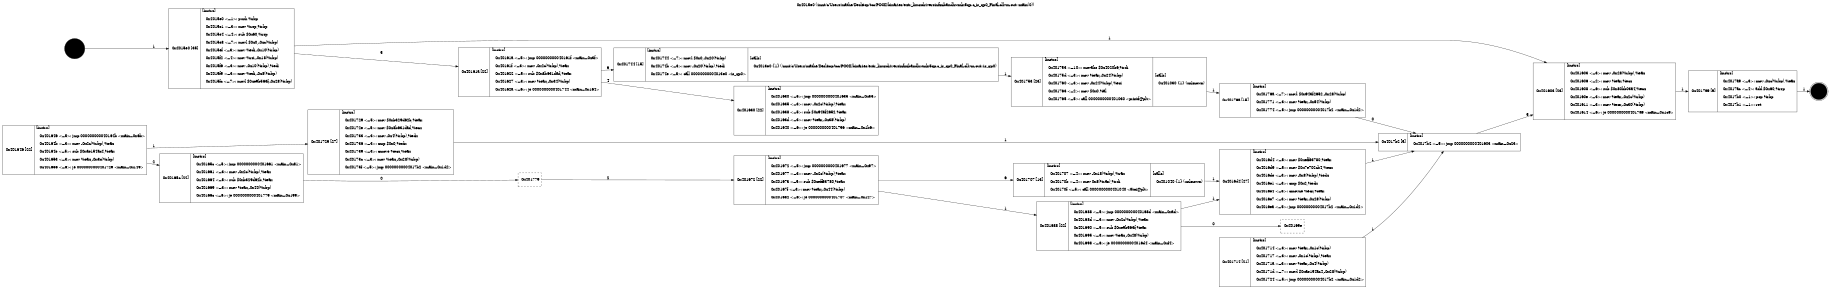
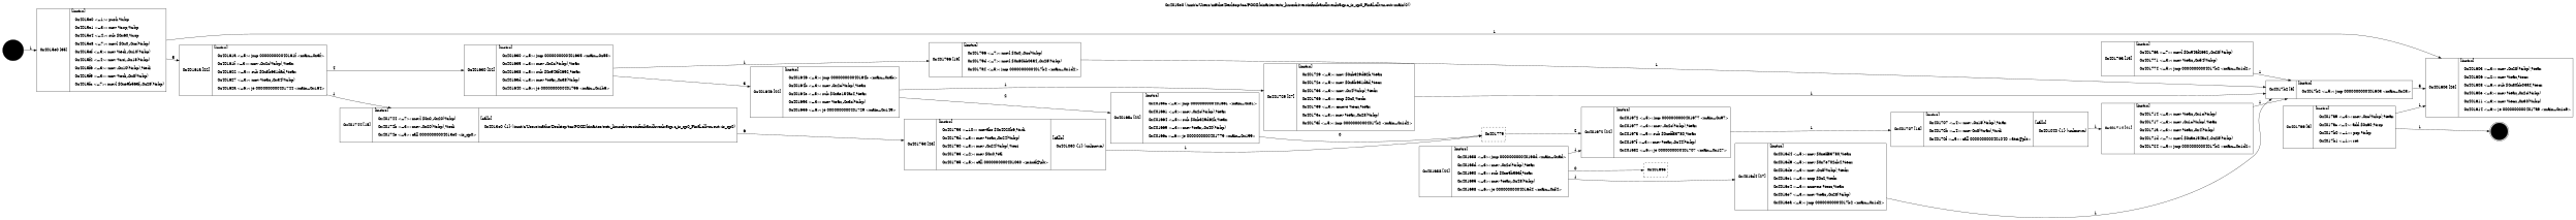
  digraph {
    label="0x4015e0 (/mnt/c/Users/mathe/Desktop/tcc/POCII/binaries/extr_linuxdriversinfinibandhwmlx5qp.c_is_qp0_Final-ollvm.out::main(0))"
    labelloc=t
    rankdir=LR
    node [shape=record]
    Entry [fillcolor=black height=0.3 shape=circle style=filled width=0.3]
    n2 [label="{\n     0x4015e0 [35]\l\n     | [instrs]\l\n     &nbsp;&nbsp;0x4015e0 \<+1\>: push %rbp\l\n     &nbsp;&nbsp;0x4015e1 \<+3\>: mov %rsp,%rbp\l\n     &nbsp;&nbsp;0x4015e4 \<+4\>: sub $0x60,%rsp\l\n     &nbsp;&nbsp;0x4015e8 \<+7\>: movl $0x0,-0xc(%rbp)\l\n     &nbsp;&nbsp;0x4015ef \<+3\>: mov %edi,-0x10(%rbp)\l\n     &nbsp;&nbsp;0x4015f2 \<+4\>: mov %rsi,-0x18(%rbp)\l\n     &nbsp;&nbsp;0x4015f6 \<+3\>: mov -0x10(%rbp),%edi\l\n     &nbsp;&nbsp;0x4015f9 \<+3\>: mov %edi,-0x8(%rbp)\l\n     &nbsp;&nbsp;0x4015fc \<+7\>: movl $0xe9b563f,-0x28(%rbp)\l\n  }"]
    n3 [label="{\n     0x401603 [23]\l\n     | [instrs]\l\n     &nbsp;&nbsp;0x401603 \<+3\>: mov -0x28(%rbp),%eax\l\n     &nbsp;&nbsp;0x401606 \<+2\>: mov %eax,%ecx\l\n     &nbsp;&nbsp;0x401608 \<+6\>: sub $0x80bb03a4,%ecx\l\n     &nbsp;&nbsp;0x40160e \<+3\>: mov %eax,-0x2c(%rbp)\l\n     &nbsp;&nbsp;0x401611 \<+3\>: mov %ecx,-0x30(%rbp)\l\n     &nbsp;&nbsp;0x401614 \<+6\>: je 00000000004017a9 \<main+0x1c9\>\l\n  }"]
    n4 [label="{\n     0x40161a [22]\l\n     | [instrs]\l\n     &nbsp;&nbsp;0x40161a \<+5\>: jmp 000000000040161f \<main+0x3f\>\l\n     &nbsp;&nbsp;0x40161f \<+3\>: mov -0x2c(%rbp),%eax\l\n     &nbsp;&nbsp;0x401622 \<+5\>: sub $0x8b631dad,%eax\l\n     &nbsp;&nbsp;0x401627 \<+3\>: mov %eax,-0x34(%rbp)\l\n     &nbsp;&nbsp;0x40162a \<+6\>: je 0000000000401744 \<main+0x164\>\l\n  }"]
    n5 [label="{\n     0x4017a9 [9]\l\n     | [instrs]\l\n     &nbsp;&nbsp;0x4017a9 \<+3\>: mov -0xc(%rbp),%eax\l\n     &nbsp;&nbsp;0x4017ac \<+4\>: add $0x60,%rsp\l\n     &nbsp;&nbsp;0x4017b0 \<+1\>: pop %rbp\l\n     &nbsp;&nbsp;0x4017b1 \<+1\>: ret\l\n  }"]
    Exit [fillcolor=black height=0.3 peripheries=2 shape=circle style=filled width=0.3]
    n7 [label="{\n     0x401744 [15]\l\n     | [instrs]\l\n     &nbsp;&nbsp;0x401744 \<+7\>: movl $0x0,-0x20(%rbp)\l\n     &nbsp;&nbsp;0x40174b \<+3\>: mov -0x20(%rbp),%edi\l\n     &nbsp;&nbsp;0x40174e \<+5\>: call 00000000004013e0 \<is_qp0\>\l\n     | [calls]\l\n     &nbsp;&nbsp;0x4013e0 \{1\} (/mnt/c/Users/mathe/Desktop/tcc/POCII/binaries/extr_linuxdriversinfinibandhwmlx5qp.c_is_qp0_Final-ollvm.out::is_qp0)\l\n  }"]
    n8 [label="{\n     0x401630 [22]\l\n     | [instrs]\l\n     &nbsp;&nbsp;0x401630 \<+5\>: jmp 0000000000401635 \<main+0x55\>\l\n     &nbsp;&nbsp;0x401635 \<+3\>: mov -0x2c(%rbp),%eax\l\n     &nbsp;&nbsp;0x401638 \<+5\>: sub $0x943f2652,%eax\l\n     &nbsp;&nbsp;0x40163d \<+3\>: mov %eax,-0x38(%rbp)\l\n     &nbsp;&nbsp;0x401640 \<+6\>: je 0000000000401796 \<main+0x1b6\>\l\n  }"]
    n9 [label="{\n     0x401753 [23]\l\n     | [instrs]\l\n     &nbsp;&nbsp;0x401753 \<+10\>: movabs $0x4020b6,%rdi\l\n     &nbsp;&nbsp;0x40175d \<+3\>: mov %eax,-0x24(%rbp)\l\n     &nbsp;&nbsp;0x401760 \<+3\>: mov -0x24(%rbp),%esi\l\n     &nbsp;&nbsp;0x401763 \<+2\>: mov $0x0,%al\l\n     &nbsp;&nbsp;0x401765 \<+5\>: call 0000000000401030 \<printf@plt\>\l\n     | [calls]\l\n     &nbsp;&nbsp;0x401030 \{1\} (unknown)\l\n  }"]
+   n10 [label="{\n     0x401796 [19]\l\n     | [instrs]\l\n     &nbsp;&nbsp;0x401796 \<+7\>: movl $0x0,-0xc(%rbp)\l\n     &nbsp;&nbsp;0x40179d \<+7\>: movl $0x80bb03a4,-0x28(%rbp)\l\n     &nbsp;&nbsp;0x4017a4 \<+5\>: jmp 00000000004017b2 \<main+0x1d2\>\l\n  }"]
    n11 [label="{\n     0x401646 [22]\l\n     | [instrs]\l\n     &nbsp;&nbsp;0x401646 \<+5\>: jmp 000000000040164b \<main+0x6b\>\l\n     &nbsp;&nbsp;0x40164b \<+3\>: mov -0x2c(%rbp),%eax\l\n     &nbsp;&nbsp;0x40164e \<+5\>: sub $0xae154ac4,%eax\l\n     &nbsp;&nbsp;0x401653 \<+3\>: mov %eax,-0x3c(%rbp)\l\n     &nbsp;&nbsp;0x401656 \<+6\>: je 0000000000401729 \<main+0x149\>\l\n  }"]
    n12 [label="{\n     0x40176a [15]\l\n     | [instrs]\l\n     &nbsp;&nbsp;0x40176a \<+7\>: movl $0x943f2652,-0x28(%rbp)\l\n     &nbsp;&nbsp;0x401771 \<+3\>: mov %eax,-0x54(%rbp)\l\n     &nbsp;&nbsp;0x401774 \<+5\>: jmp 00000000004017b2 \<main+0x1d2\>\l\n  }"]
    n13 [label="{\n     0x4017b2 [5]\l\n     | [instrs]\l\n     &nbsp;&nbsp;0x4017b2 \<+5\>: jmp 0000000000401603 \<main+0x23\>\l\n  }"]
    n14 [label="{\n     0x401729 [27]\l\n     | [instrs]\l\n     &nbsp;&nbsp;0x401729 \<+5\>: mov $0xb329d62b,%eax\l\n     &nbsp;&nbsp;0x40172e \<+5\>: mov $0x8b631dad,%ecx\l\n     &nbsp;&nbsp;0x401733 \<+3\>: mov -0x4(%rbp),%edx\l\n     &nbsp;&nbsp;0x401736 \<+3\>: cmp $0x0,%edx\l\n     &nbsp;&nbsp;0x401739 \<+3\>: cmove %ecx,%eax\l\n     &nbsp;&nbsp;0x40173c \<+3\>: mov %eax,-0x28(%rbp)\l\n     &nbsp;&nbsp;0x40173f \<+5\>: jmp 00000000004017b2 \<main+0x1d2\>\l\n  }"]
    n15 [label="{\n     0x40165c [22]\l\n     | [instrs]\l\n     &nbsp;&nbsp;0x40165c \<+5\>: jmp 0000000000401661 \<main+0x81\>\l\n     &nbsp;&nbsp;0x401661 \<+3\>: mov -0x2c(%rbp),%eax\l\n     &nbsp;&nbsp;0x401664 \<+5\>: sub $0xb329d62b,%eax\l\n     &nbsp;&nbsp;0x401669 \<+3\>: mov %eax,-0x40(%rbp)\l\n     &nbsp;&nbsp;0x40166c \<+6\>: je 0000000000401779 \<main+0x199\>\l\n  }"]
    n16 [label="{\n     0x401779\l\n  }" style=dashed]
    n17 [label="{\n     0x401672 [22]\l\n     | [instrs]\l\n     &nbsp;&nbsp;0x401672 \<+5\>: jmp 0000000000401677 \<main+0x97\>\l\n     &nbsp;&nbsp;0x401677 \<+3\>: mov -0x2c(%rbp),%eax\l\n     &nbsp;&nbsp;0x40167a \<+5\>: sub $0xeff83780,%eax\l\n     &nbsp;&nbsp;0x40167f \<+3\>: mov %eax,-0x44(%rbp)\l\n     &nbsp;&nbsp;0x401682 \<+6\>: je 0000000000401707 \<main+0x127\>\l\n  }"]
    n18 [label="{\n     0x401707 [13]\l\n     | [instrs]\l\n     &nbsp;&nbsp;0x401707 \<+4\>: mov -0x18(%rbp),%rax\l\n     &nbsp;&nbsp;0x40170b \<+4\>: mov 0x8(%rax),%rdi\l\n     &nbsp;&nbsp;0x40170f \<+5\>: call 0000000000401040 \<atoi@plt\>\l\n     | [calls]\l\n     &nbsp;&nbsp;0x401040 \{1\} (unknown)\l\n  }"]
    n19 [label="{\n     0x401688 [22]\l\n     | [instrs]\l\n     &nbsp;&nbsp;0x401688 \<+5\>: jmp 000000000040168d \<main+0xad\>\l\n     &nbsp;&nbsp;0x40168d \<+3\>: mov -0x2c(%rbp),%eax\l\n     &nbsp;&nbsp;0x401690 \<+5\>: sub $0xe9b563f,%eax\l\n     &nbsp;&nbsp;0x401695 \<+3\>: mov %eax,-0x48(%rbp)\l\n     &nbsp;&nbsp;0x401698 \<+6\>: je 00000000004016d4 \<main+0xf4\>\l\n  }"]
    n20 [label="{\n     0x401714 [21]\l\n     | [instrs]\l\n     &nbsp;&nbsp;0x401714 \<+3\>: mov %eax,-0x1c(%rbp)\l\n     &nbsp;&nbsp;0x401717 \<+3\>: mov -0x1c(%rbp),%eax\l\n     &nbsp;&nbsp;0x40171a \<+3\>: mov %eax,-0x4(%rbp)\l\n     &nbsp;&nbsp;0x40171d \<+7\>: movl $0xae154ac4,-0x28(%rbp)\l\n     &nbsp;&nbsp;0x401724 \<+5\>: jmp 00000000004017b2 \<main+0x1d2\>\l\n  }"]
    n21 [label="{\n     0x4016d4 [27]\l\n     | [instrs]\l\n     &nbsp;&nbsp;0x4016d4 \<+5\>: mov $0xeff83780,%eax\l\n     &nbsp;&nbsp;0x4016d9 \<+5\>: mov $0x7e702cb4,%ecx\l\n     &nbsp;&nbsp;0x4016de \<+3\>: mov -0x8(%rbp),%edx\l\n     &nbsp;&nbsp;0x4016e1 \<+3\>: cmp $0x2,%edx\l\n     &nbsp;&nbsp;0x4016e4 \<+3\>: cmovne %ecx,%eax\l\n     &nbsp;&nbsp;0x4016e7 \<+3\>: mov %eax,-0x28(%rbp)\l\n     &nbsp;&nbsp;0x4016ea \<+5\>: jmp 00000000004017b2 \<main+0x1d2\>\l\n  }"]
    n22 [label="{\n     0x40169e\l\n  }" style=dashed]
    Entry -> n2 [label=" 1"]
    n2 -> n3 [label=" 1"]
    n2 -> n4 [label=" 5"]
-   n3 -> n5 [label=" 1"]
-   n4 -> n7 [label=" 9"]
+   n5 -> n3 [label=" 1"]
+   n4 -> n7 [label=" 1"]
    n4 -> n8 [label=" 4"]
    n5 -> Exit [label=" 1"]
-   n7 -> n9 [label=" 1"]
-   n9 -> n12 [label=" 1"]
+   n7 -> n9 [label=" 6"]
+   n8 -> n10 [label=" 1"]
+   n8 -> n11 [label=" 3"]
+   n9 -> n16 [label=" 1"]
+   n10 -> n13 [label=" 1"]
    n11 -> n14 [label=" 1"]
    n11 -> n15 [label=" 2"]
-   n12 -> n13 [label=" 0"]
+   n12 -> n13 [label=" 1"]
    n13 -> n3 [label=" 5"]
    n14 -> n13 [label=" 1"]
    n15 -> n16 [label=" 0"]
    n16 -> n17 [label=" 2"]
-   n17 -> n18 [label=" 6"]
-   n17 -> n19 [label=" 1"]
-   n18 -> n21 [label=" 1"]
+   n17 -> n18 [label=" 1"]
+   n19 -> n17 [label=" 1"]
+   n18 -> n20 [label=" 1"]
    n19 -> n21 [label=" 1"]
    n19 -> n22 [label=" 0"]
    n20 -> n13 [label=" 1"]
    n21 -> n13 [label=" 1"]
  }
